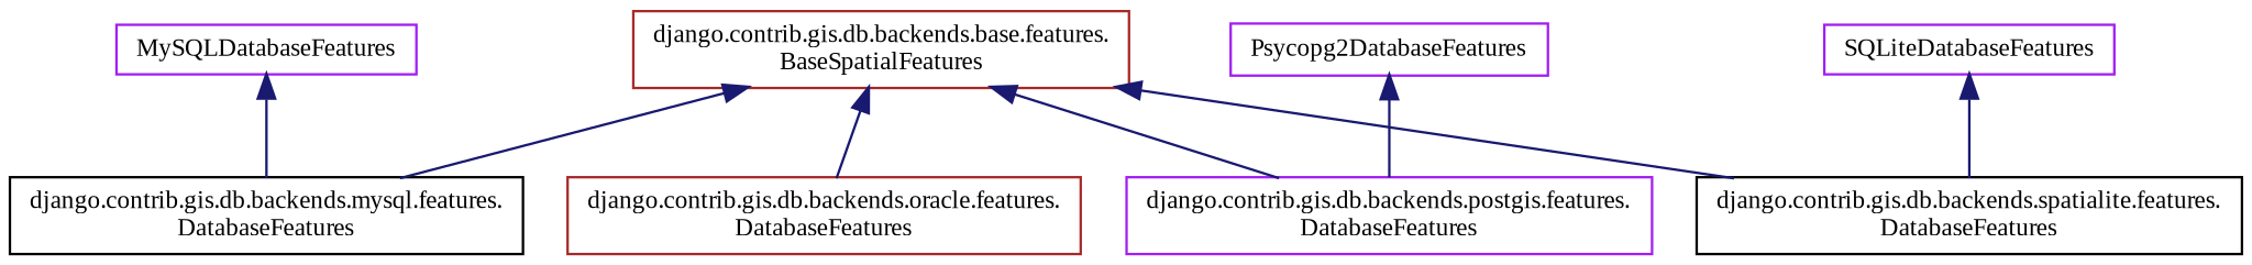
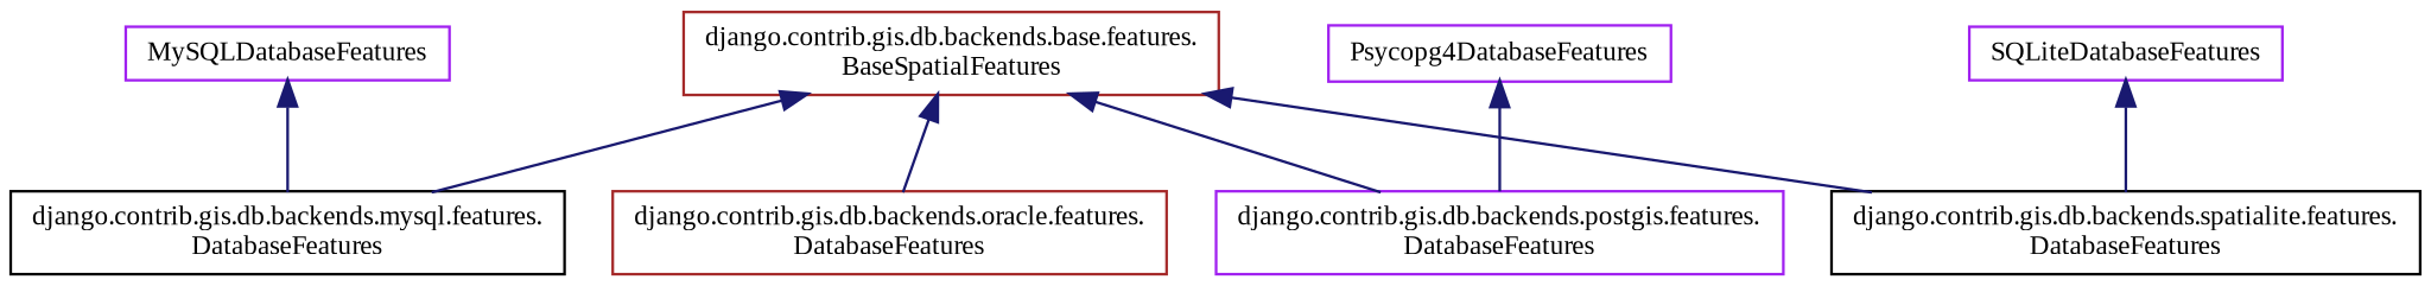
  digraph {
    fontname="Liberation Serif"
    rankdir=TB
    node [color=purple fillcolor=white fontname="Liberation Serif" fontsize=10 shape=record style=filled]
    edge [color=midnightblue dir=back fontname="Liberation Serif" fontsize=10 labelfontname=Helvetica labelfontsize=10 style=solid]
    n1 [color=brown height=0.2 label="django.contrib.gis.db.backends.base.features.\lBaseSpatialFeatures" width=0.4]
    n2 [color=black height=0.2 label="django.contrib.gis.db.backends.mysql.features.\lDatabaseFeatures" width=0.4]
    n3 [color=brown height=0.2 label="django.contrib.gis.db.backends.oracle.features.\lDatabaseFeatures" width=0.4]
    n4 [height=0.2 label="django.contrib.gis.db.backends.postgis.features.\lDatabaseFeatures" width=0.4]
    n5 [color=black height=0.2 label="django.contrib.gis.db.backends.spatialite.features.\lDatabaseFeatures" width=0.4]
    n6 [height=0.2 label=MySQLDatabaseFeatures width=0.4]
-   n7 [height=0.2 label=Psycopg2DatabaseFeatures width=0.4]
+   n7 [height=0.2 label=Psycopg4DatabaseFeatures width=0.4]
    n8 [height=0.2 label=SQLiteDatabaseFeatures width=0.4]
    n1 -> n2
    n1 -> n3
    n1 -> n4
    n1 -> n5
    n6 -> n2
    n7 -> n4
    n8 -> n5
  }
